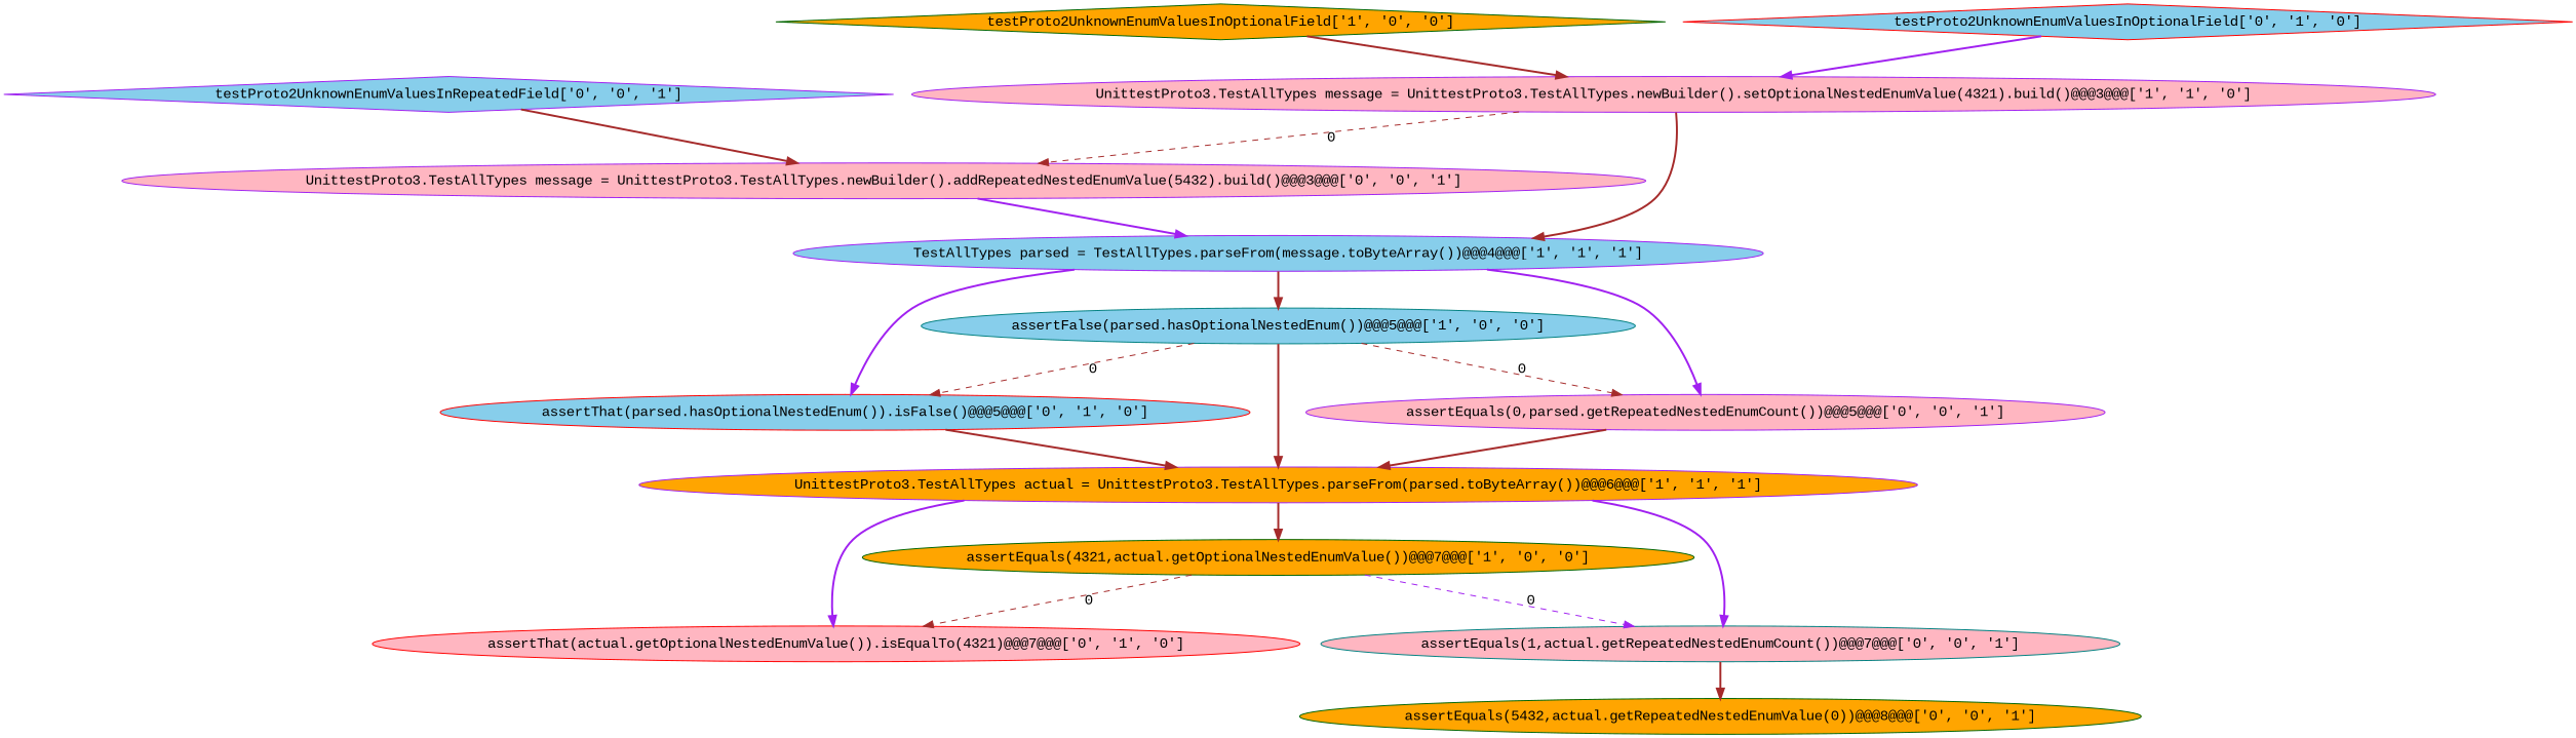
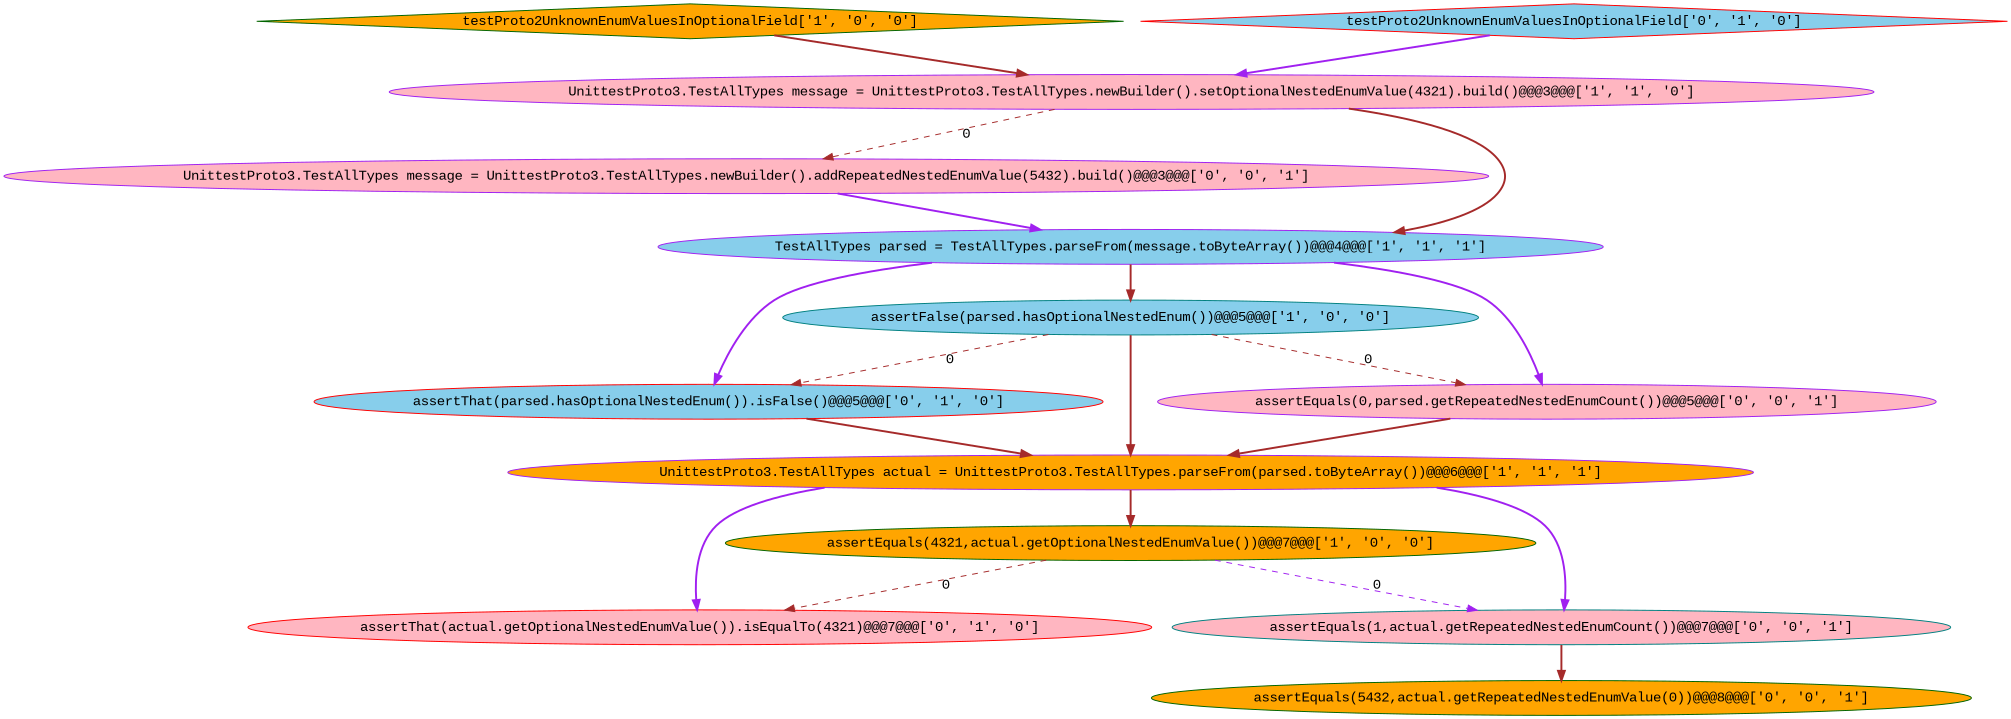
  digraph {
    fontname="Liberation Mono"
    node [fillcolor=lightpink shape=ellipse style=filled color=purple fontname="Liberation Mono"]
    edge [style=bold color=brown fontname="Liberation Mono"]
    n1 [fillcolor=orange label="assertEquals(4321,actual.getOptionalNestedEnumValue())@@@7@@@['1', '0', '0']" color=darkgreen]
    n2 [label="assertThat(actual.getOptionalNestedEnumValue()).isEqualTo(4321)@@@7@@@['0', '1', '0']" color=red]
    n3 [label="assertEquals(1,actual.getRepeatedNestedEnumCount())@@@7@@@['0', '0', '1']" color=teal]
    n4 [label="UnittestProto3.TestAllTypes message = UnittestProto3.TestAllTypes.newBuilder().setOptionalNestedEnumValue(4321).build()@@@3@@@['1', '1', '0']"]
    n5 [label="UnittestProto3.TestAllTypes message = UnittestProto3.TestAllTypes.newBuilder().addRepeatedNestedEnumValue(5432).build()@@@3@@@['0', '0', '1']"]
    n6 [fillcolor=skyblue label="TestAllTypes parsed = TestAllTypes.parseFrom(message.toByteArray())@@@4@@@['1', '1', '1']"]
    n7 [fillcolor=orange label="testProto2UnknownEnumValuesInOptionalField['1', '0', '0']" shape=diamond color=darkgreen]
    n8 [fillcolor=skyblue label="assertThat(parsed.hasOptionalNestedEnum()).isFalse()@@@5@@@['0', '1', '0']" color=red]
    n9 [fillcolor=orange label="UnittestProto3.TestAllTypes actual = UnittestProto3.TestAllTypes.parseFrom(parsed.toByteArray())@@@6@@@['1', '1', '1']"]
    n10 [fillcolor=orange label="assertEquals(5432,actual.getRepeatedNestedEnumValue(0))@@@8@@@['0', '0', '1']" color=darkgreen]
-   n11 [fillcolor=skyblue label="testProto2UnknownEnumValuesInRepeatedField['0', '0', '1']" shape=diamond]
    n12 [label="assertEquals(0,parsed.getRepeatedNestedEnumCount())@@@5@@@['0', '0', '1']"]
    n13 [fillcolor=skyblue label="assertFalse(parsed.hasOptionalNestedEnum())@@@5@@@['1', '0', '0']" color=teal]
    n14 [fillcolor=skyblue label="testProto2UnknownEnumValuesInOptionalField['0', '1', '0']" shape=diamond color=red]
    n1 -> n2 [label=0 style=dashed]
    n1 -> n3 [label=0 style=dashed color=purple]
    n3 -> n10
    n4 -> n5 [label=0 style=dashed]
    n4 -> n6
    n5 -> n6 [color=purple]
    n6 -> n8 [color=purple]
    n6 -> n12 [color=purple]
    n6 -> n13
    n7 -> n4
    n8 -> n9
    n9 -> n1
    n9 -> n2 [color=purple]
    n9 -> n3 [color=purple]
-   n11 -> n5
    n12 -> n9
    n13 -> n8 [label=0 style=dashed]
    n13 -> n9
    n13 -> n12 [label=0 style=dashed]
    n14 -> n4 [color=purple]
  }
